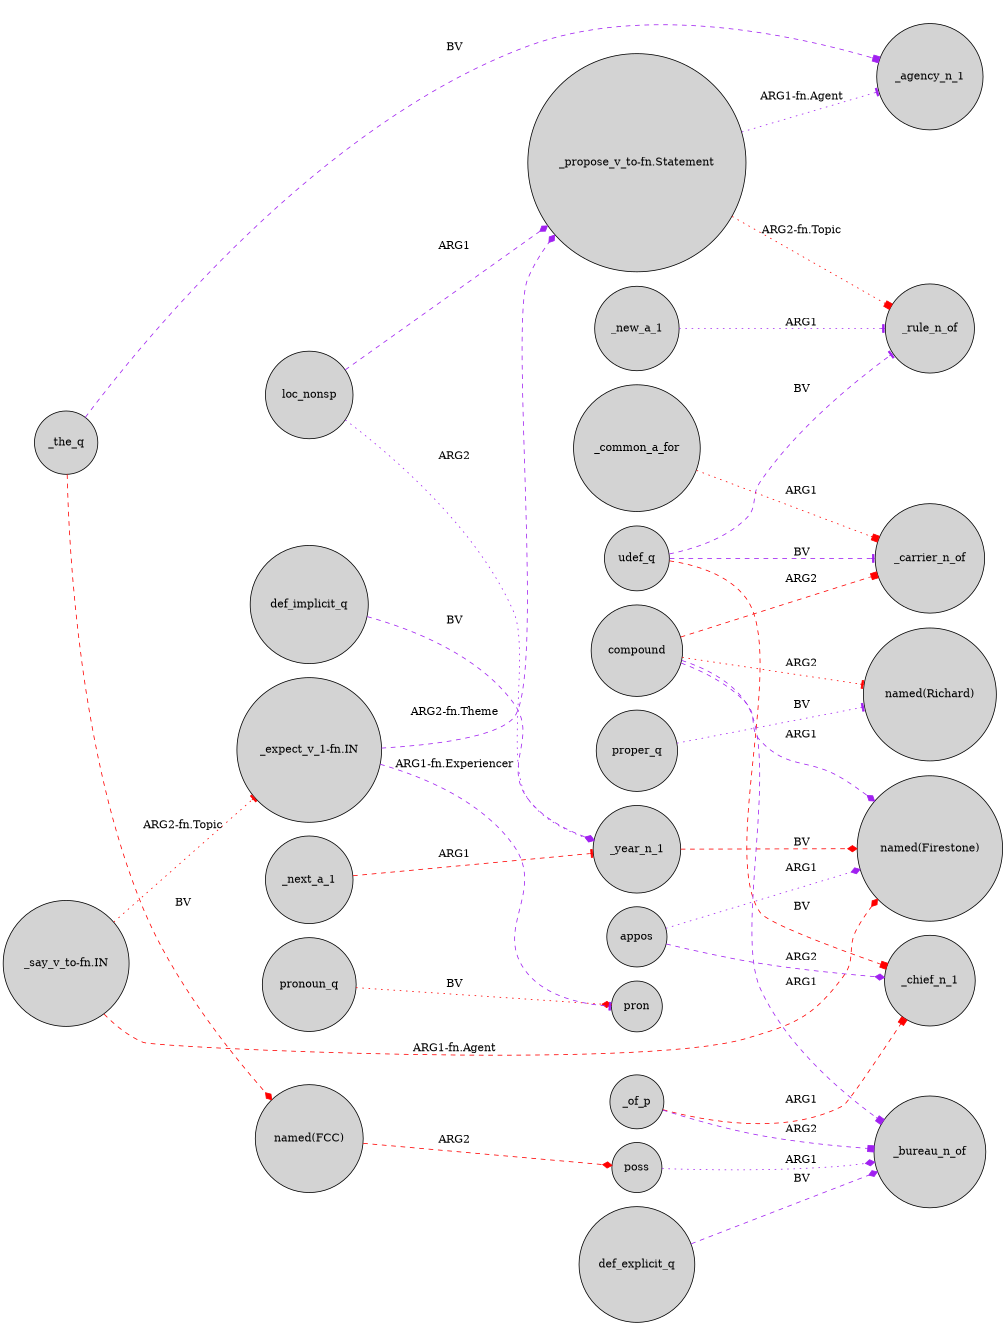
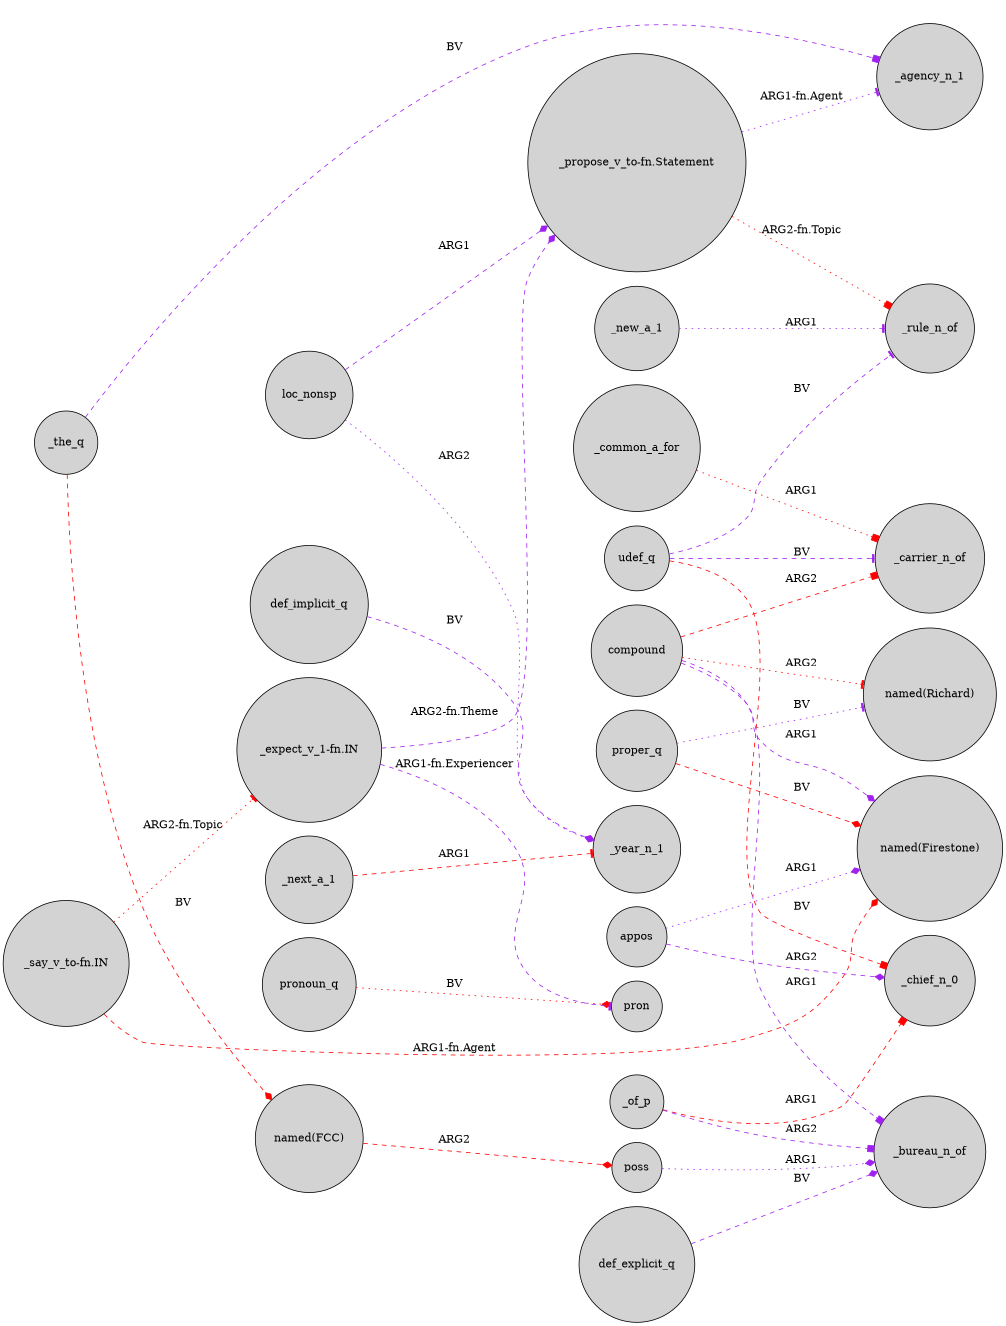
  digraph {
    rankdir=LR
    node [shape=circle style=filled]
    edge [arrowhead=diamond color=purple style=dashed]
    udef_q
    _rule_n_of
-   _chief_n_1
+   _chief_n_1 [label=_chief_n_0]
    _carrier_n_of
    _the_q
    _agency_n_1
    "named(FCC)"
    poss
    loc_nonsp
    "_propose_v_to-fn.Statement"
    _year_n_1
    def_implicit_q
    proper_q
    "named(Firestone)"
    "named(Richard)"
    appos
    compound
    _bureau_n_of
    _of_p
    def_explicit_q
    pronoun_q
    pron
    _common_a_for
    _next_a_1
    "_expect_v_1-fn.IN"
    "_say_v_to-fn.IN"
    _new_a_1
    udef_q -> _rule_n_of [arrowhead=tee label=BV]
    udef_q -> _chief_n_1 [arrowhead=box color=red label=BV]
    udef_q -> _carrier_n_of [arrowhead=tee label=BV]
    _the_q -> _agency_n_1 [arrowhead=box label=BV]
    _the_q -> "named(FCC)" [color=red label=BV]
    "named(FCC)" -> poss [color=red label=ARG2]
    poss -> _bureau_n_of [label=ARG1 style=dotted]
    loc_nonsp -> "_propose_v_to-fn.Statement" [label=ARG1]
    loc_nonsp -> _year_n_1 [label=ARG2 style=dotted]
    "_propose_v_to-fn.Statement" -> _rule_n_of [arrowhead=box color=red label="ARG2-fn.Topic" style=dotted]
    "_propose_v_to-fn.Statement" -> _agency_n_1 [arrowhead=tee label="ARG1-fn.Agent" style=dotted]
    def_implicit_q -> _year_n_1 [label=BV]
-   _year_n_1 -> "named(Firestone)" [color=red label=BV]
+   proper_q -> "named(Firestone)" [color=red label=BV]
    proper_q -> "named(Richard)" [arrowhead=tee label=BV style=dotted]
    appos -> _chief_n_1 [label=ARG2]
    appos -> "named(Firestone)" [label=ARG1 style=dotted]
    compound -> _carrier_n_of [arrowhead=box color=red label=ARG2]
    compound -> "named(Firestone)" [label=ARG1]
    compound -> "named(Richard)" [arrowhead=tee color=red label=ARG2 style=dotted]
    compound -> _bureau_n_of [arrowhead=box label=ARG1]
    _of_p -> _chief_n_1 [arrowhead=box color=red label=ARG1]
    _of_p -> _bureau_n_of [arrowhead=box label=ARG2]
    def_explicit_q -> _bureau_n_of [label=BV]
    pronoun_q -> pron [color=red label=BV style=dotted]
    _common_a_for -> _carrier_n_of [arrowhead=box color=red label=ARG1 style=dotted]
    _next_a_1 -> _year_n_1 [arrowhead=tee color=red label=ARG1]
    "_expect_v_1-fn.IN" -> "_propose_v_to-fn.Statement" [label="ARG2-fn.Theme"]
    "_expect_v_1-fn.IN" -> pron [arrowhead=tee label="ARG1-fn.Experiencer"]
    "_say_v_to-fn.IN" -> "named(Firestone)" [color=red label="ARG1-fn.Agent"]
    "_say_v_to-fn.IN" -> "_expect_v_1-fn.IN" [arrowhead=tee color=red label="ARG2-fn.Topic" style=dotted]
    _new_a_1 -> _rule_n_of [arrowhead=tee label=ARG1 style=dotted]
  }
